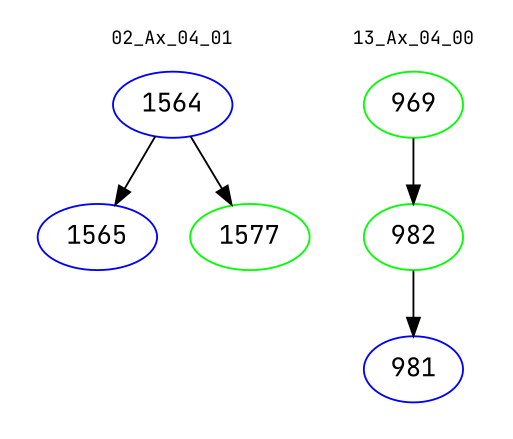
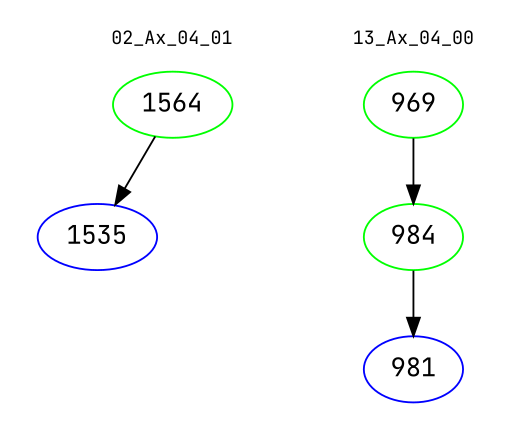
  digraph {
    fontname="JetBrains Mono"
    node [color=blue fontname="JetBrains Mono"]
    edge [color=black fontname="JetBrains Mono"]
-   n1 [label=1564]
-   n2 [label=1565]
-   n3 [color=green label=1577]
+   n1 [color=green label=1564]
+   n2 [label=1535]
    n4 [color=green label=969]
-   n5 [color=green label=982]
+   n5 [color=green label=984]
    n6 [label=981]
    subgraph cluster_1 {
      color=white
      fontsize=10
      label="02_Ax_04_01"
      n1
      n2
-     n3
    }
    subgraph cluster_2 {
      color=white
      fontsize=10
      label="13_Ax_04_00"
      n4
      n5
      n6
    }
    n1 -> n2
-   n1 -> n3
    n4 -> n5
    n5 -> n6
  }
